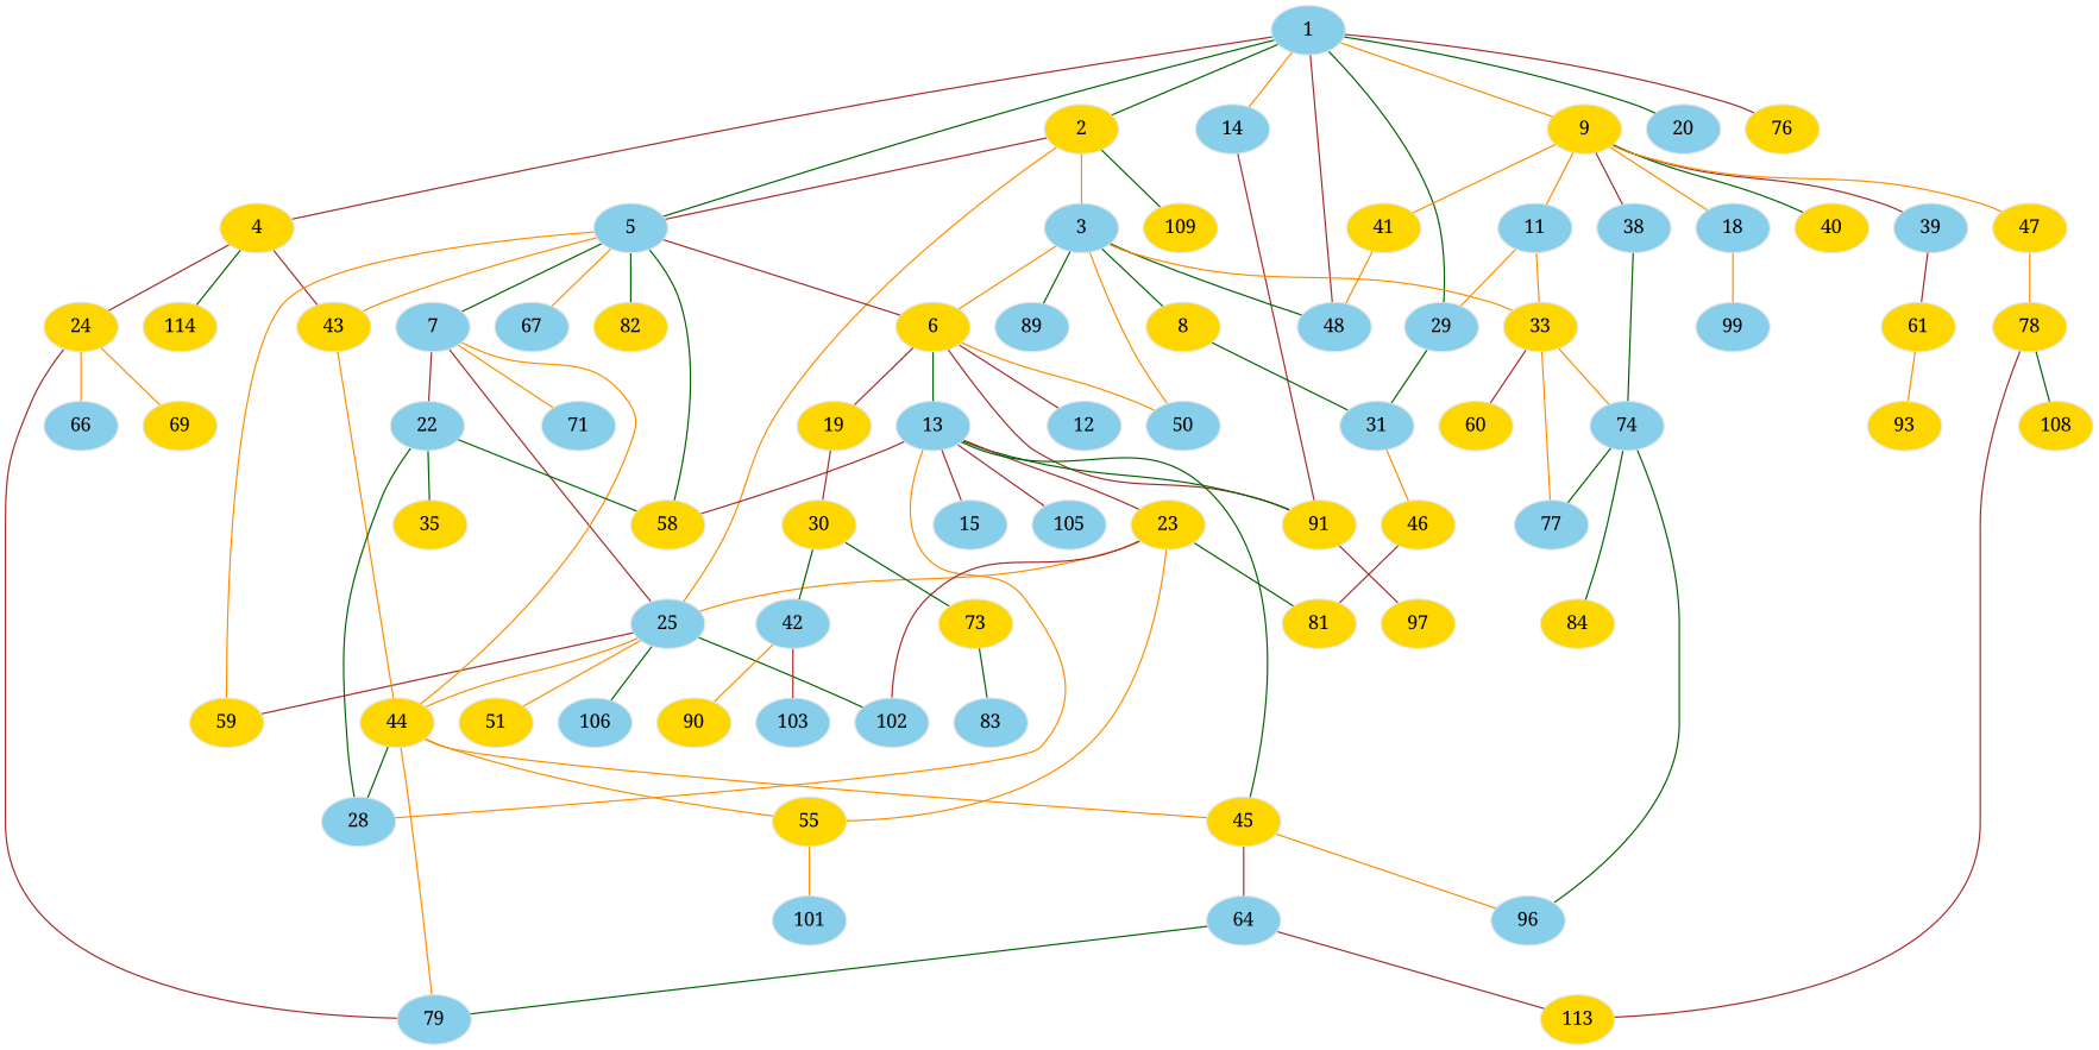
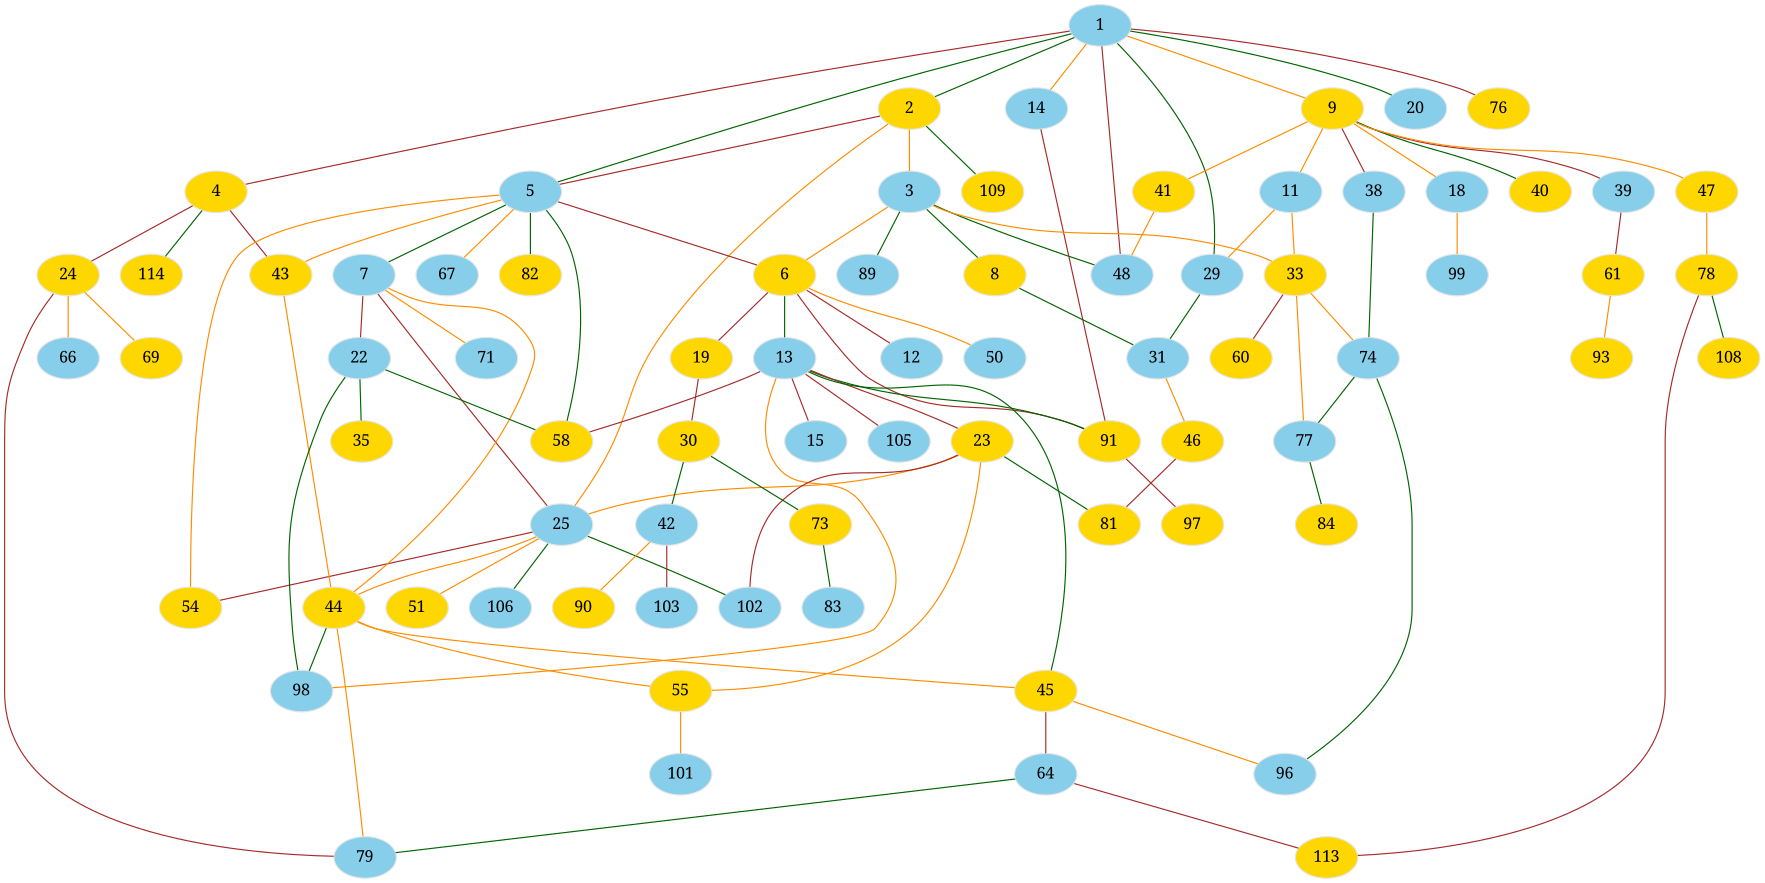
  graph {
    fontname="Noto Serif"
    node [color=gray90 fillcolor=gold fontname="Noto Serif" style=filled]
    edge [color=darkorange fontname="Noto Serif"]
    1 [fillcolor=skyblue super="+70"]
    2
    4
    5 [fillcolor=skyblue super="+21"]
    9 [super="+17"]
    14 [fillcolor=skyblue super="+28"]
    20 [fillcolor=skyblue super="+26"]
    29 [fillcolor=skyblue super="+88"]
    48 [fillcolor=skyblue super="+111"]
    76
    3 [fillcolor=skyblue super="+16"]
    25 [fillcolor=skyblue super="+27"]
    109
    24 [super="+34"]
    43 [super="+49"]
    114
    6 [super="+94"]
    7 [fillcolor=skyblue super="+75"]
    58 [super="+107"]
-   59 [super="+62"]
+   59 [super="+62" label=54]
    67 [fillcolor=skyblue super="+87"]
    82
    11 [fillcolor=skyblue super="+72"]
    18 [fillcolor=skyblue]
    38 [fillcolor=skyblue super="+92"]
    39 [fillcolor=skyblue super="+100"]
    40
    41 [super="+57"]
    47 [super="+53"]
    91 [super="+110"]
    31 [fillcolor=skyblue super="+65"]
    8
    33 [super="+112"]
    50 [fillcolor=skyblue]
    89 [fillcolor=skyblue]
    44 [super="+54"]
    102 [fillcolor=skyblue]
    51
    106 [fillcolor=skyblue]
    12 [fillcolor=skyblue super="+68"]
    13 [fillcolor=skyblue super="+63"]
    19
    60
    74 [fillcolor=skyblue super="+85"]
    77 [fillcolor=skyblue]
    66 [fillcolor=skyblue]
    69
    79 [fillcolor=skyblue super="+95"]
    22 [fillcolor=skyblue super="+56"]
    71 [fillcolor=skyblue]
    15 [fillcolor=skyblue]
    23 [super="+36"]
    45
-   98 [fillcolor=skyblue label=28]
+   98 [fillcolor=skyblue]
    105 [fillcolor=skyblue]
    30 [super="+37"]
    97
    35
    55
    46 [super="+104"]
    99 [fillcolor=skyblue]
    61
    78
    81 [super="+86"]
    64 [fillcolor=skyblue super="+80"]
    96 [fillcolor=skyblue]
    42 [fillcolor=skyblue super="+52"]
    73
    101 [fillcolor=skyblue]
    90
    103 [fillcolor=skyblue]
    83 [fillcolor=skyblue]
    84
    93
    113
    108
    1 -- 2 [color=darkgreen]
    1 -- 4 [color=brown]
    1 -- 5 [color=darkgreen]
    1 -- 9
    1 -- 14
    1 -- 20 [color=darkgreen]
    1 -- 29 [color=darkgreen]
    1 -- 48 [color=brown weight=2]
    1 -- 76 [color=brown]
    2 -- 5 [color=brown]
    2 -- 3
    2 -- 25
    2 -- 109 [color=darkgreen]
    4 -- 24 [color=brown]
    4 -- 43 [color=brown]
    4 -- 114 [color=darkgreen]
    5 -- 43
    5 -- 6 [color=brown]
    5 -- 7 [color=darkgreen]
    5 -- 58 [color=darkgreen]
    5 -- 59
    5 -- 67
    5 -- 82 [color=darkgreen]
    9 -- 11
    9 -- 18
    9 -- 38 [color=brown]
    9 -- 39 [color=brown]
    9 -- 40 [color=darkgreen]
    9 -- 41
    9 -- 47
    14 -- 91 [color=brown]
    29 -- 31 [color=darkgreen]
    3 -- 48 [color=darkgreen]
    3 -- 6
    3 -- 8 [color=darkgreen]
    3 -- 33
-   3 -- 50
    3 -- 89 [color=darkgreen]
    25 -- 59 [color=brown]
    25 -- 44
    25 -- 102 [color=darkgreen]
    25 -- 51
    25 -- 106 [color=darkgreen]
    24 -- 66
    24 -- 69
    24 -- 79 [color=brown]
    43 -- 44
    6 -- 91 [color=brown]
    6 -- 50
    6 -- 12 [color=brown]
    6 -- 13 [color=darkgreen]
    6 -- 19 [color=brown]
    7 -- 25 [color=brown]
    7 -- 44
    7 -- 22 [color=brown]
    7 -- 71
    11 -- 29
    11 -- 33
    18 -- 99
    38 -- 74 [color=darkgreen]
    39 -- 61 [color=brown]
    41 -- 48
    47 -- 78
    91 -- 97 [color=brown]
    31 -- 46
    8 -- 31 [color=darkgreen]
    33 -- 60 [color=brown]
    33 -- 74
    33 -- 77
    44 -- 79
    44 -- 45
    44 -- 98 [color=darkgreen]
    44 -- 55
    13 -- 58 [color=brown]
    13 -- 91 [color=darkgreen]
    13 -- 15 [color=brown]
    13 -- 23 [color=brown]
    13 -- 45 [color=darkgreen]
    13 -- 98
    13 -- 105 [color=brown]
    19 -- 30 [color=brown]
    74 -- 77 [color=darkgreen]
    74 -- 96 [color=darkgreen]
-   74 -- 84 [color=darkgreen]
+   77 -- 84 [color=darkgreen]
    22 -- 58 [color=darkgreen]
    22 -- 98 [color=darkgreen]
    22 -- 35 [color=darkgreen]
    23 -- 25
    23 -- 102 [color=brown]
    23 -- 55
    23 -- 81 [color=darkgreen]
    45 -- 64 [color=brown]
    45 -- 96
    30 -- 42 [color=darkgreen]
    30 -- 73 [color=darkgreen]
    55 -- 101
    46 -- 81 [color=brown]
    61 -- 93
    78 -- 113 [color=brown]
    78 -- 108 [color=darkgreen]
    64 -- 79 [color=darkgreen]
    64 -- 113 [color=brown]
    42 -- 90
    42 -- 103 [color=brown]
    73 -- 83 [color=darkgreen]
  }
